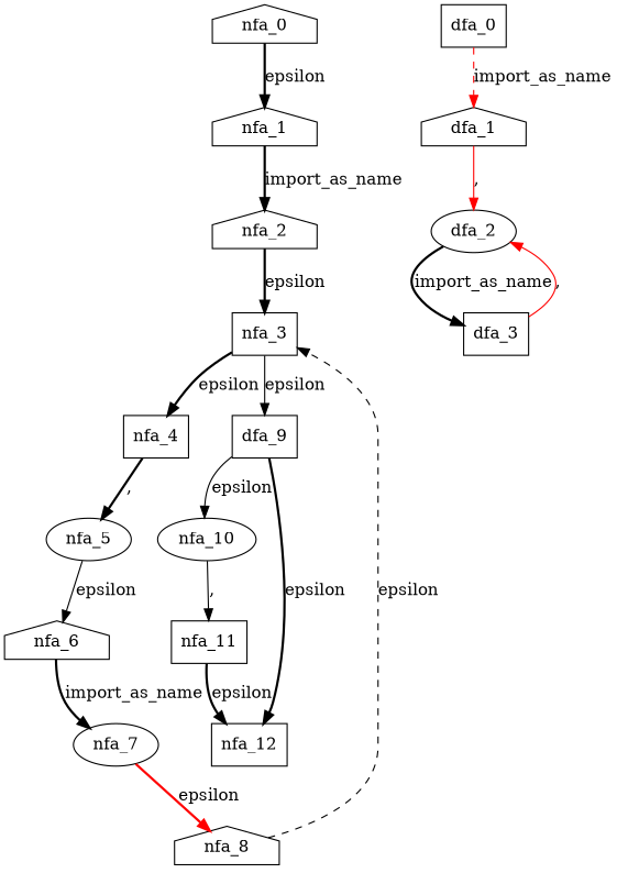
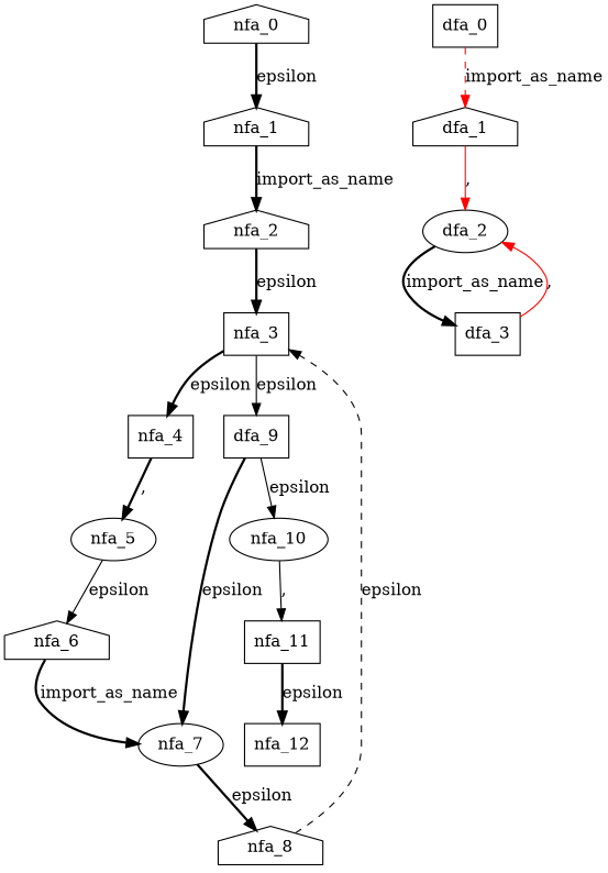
  digraph {
    node [shape=box]
    edge [style=bold]
    nfa_0 [shape=house]
    nfa_1 [shape=house]
    nfa_2 [shape=house]
    nfa_3
    nfa_4
    n6 [label=dfa_9]
    nfa_5 [shape=ellipse]
    nfa_6 [shape=house]
    nfa_7 [shape=ellipse]
    nfa_8 [shape=house]
    nfa_10 [shape=ellipse]
    nfa_12
    nfa_11
    dfa_0
    dfa_1 [shape=house]
    dfa_2 [shape=ellipse]
    dfa_3
    subgraph sub_1 {
      nfa_0
      nfa_1
      nfa_2
      nfa_3
      nfa_4
      n6
      nfa_5
      nfa_6
      nfa_7
      nfa_8
      nfa_10
      nfa_12
      nfa_11
    }
    subgraph sub_2 {
      dfa_0
      dfa_1
      dfa_2
      dfa_3
    }
    nfa_0 -> nfa_1 [label=epsilon]
    nfa_1 -> nfa_2 [label=import_as_name]
    nfa_2 -> nfa_3 [label=epsilon]
    nfa_3 -> nfa_4 [label=epsilon]
    nfa_3 -> n6 [label=epsilon style=solid]
    nfa_4 -> nfa_5 [label=","]
    n6 -> nfa_10 [label=epsilon style=solid]
-   n6 -> nfa_12 [label=epsilon]
+   n6 -> nfa_7 [label=epsilon]
    nfa_5 -> nfa_6 [label=epsilon style=solid]
    nfa_6 -> nfa_7 [label=import_as_name]
-   nfa_7 -> nfa_8 [label=epsilon color=red]
+   nfa_7 -> nfa_8 [label=epsilon]
    nfa_8 -> nfa_3 [label=epsilon style=dashed]
    nfa_10 -> nfa_11 [label="," style=solid]
    nfa_11 -> nfa_12 [label=epsilon]
    dfa_0 -> dfa_1 [color=red label=import_as_name style=dashed]
    dfa_1 -> dfa_2 [color=red label="," style=solid]
    dfa_2 -> dfa_3 [color=black label=import_as_name]
    dfa_3 -> dfa_2 [color=red label="," style=solid]
  }
